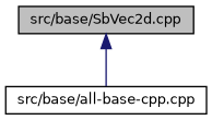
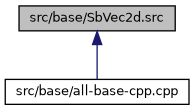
  digraph {
    node [color=black fontname=Helvetica fontsize=10 shape=record style=filled]
-   n1 [fillcolor=grey75 fontcolor=black height=0.2 label="src/base/SbVec2d.cpp" width=0.4]
+   n1 [fillcolor=grey75 fontcolor=black height=0.2 label="src/base/SbVec2d.src" width=0.4]
    n2 [fillcolor=white height=0.2 label="src/base/all-base-cpp.cpp" width=0.4]
    n1 -> n2 [color=midnightblue dir=back fontname=Helvetica fontsize=10 labelfontname=Helvetica labelfontsize=10 style=solid]
  }
